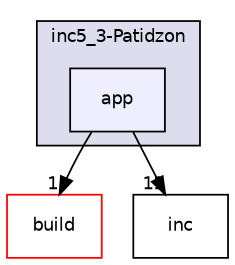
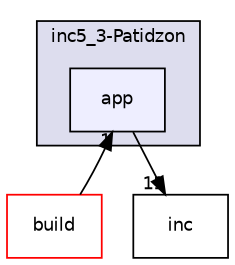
  digraph {
    compound=true
    node [fontname=Helvetica fontsize=10 shape=box style=filled]
    edge [labeldistance=1.5 labelfontname=Helvetica labelfontsize=10]
    n1 [fillcolor="#eeeeff" label=app pencolor=black]
    n2 [color=red fillcolor=white label=build]
    n3 [label=inc style=""]
    subgraph cluster_1 {
      bgcolor="#ddddee"
      fontname=Helvetica
      fontsize=10
      label="inc5_3-Patidzon"
      pencolor=black
      n1
    }
-   n1 -> n2 [headlabel=1]
+   n2 -> n1 [headlabel=1]
    n1 -> n3 [headlabel=11]
  }
